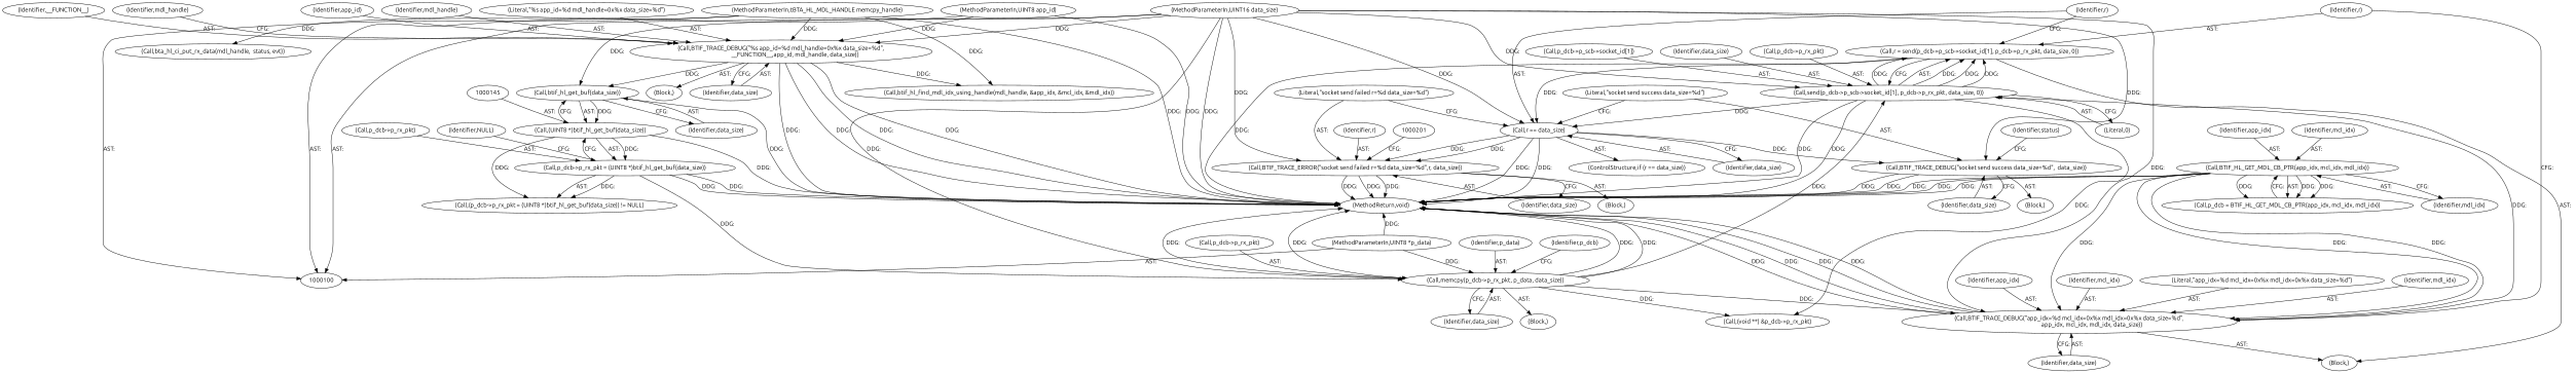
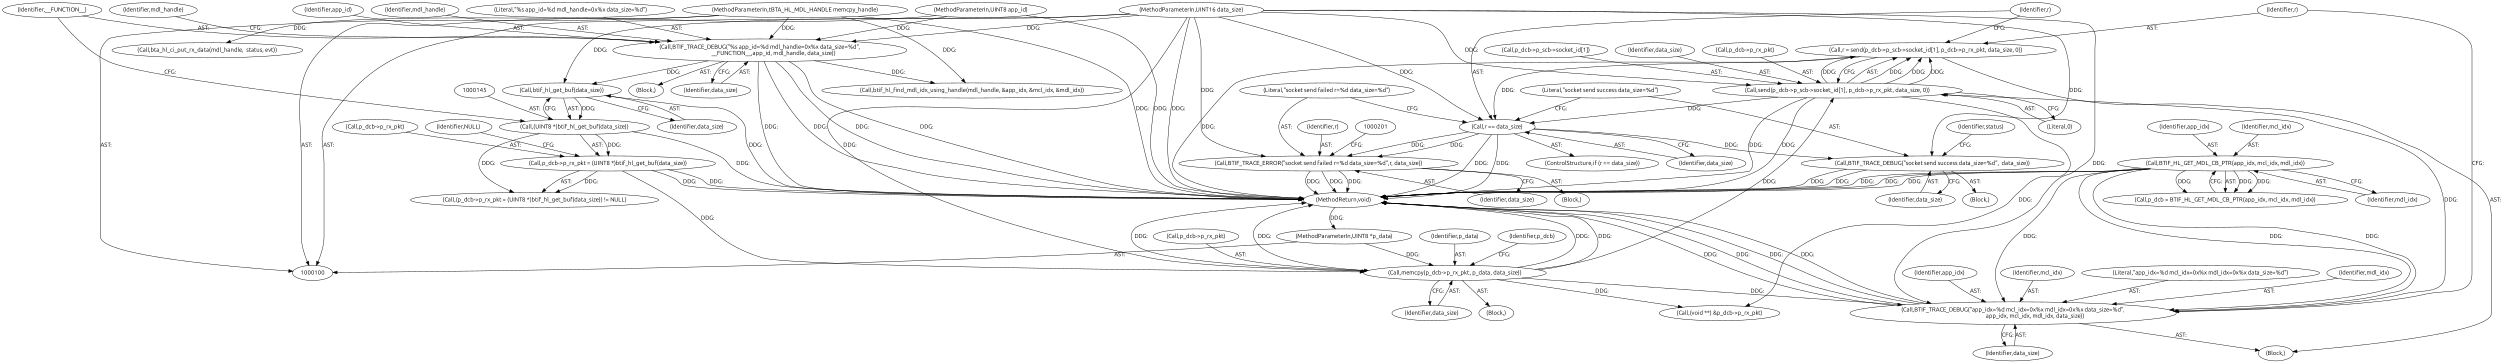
  digraph {
    fontname=Ubuntu
    node [fontname=Ubuntu]
    edge [fontname=Ubuntu]
    n1 [label="(Call,r = send(p_dcb->p_scb->socket_id[1], p_dcb->p_rx_pkt, data_size, 0))"]
    n2 [label="(Call,send(p_dcb->p_scb->socket_id[1], p_dcb->p_rx_pkt, data_size, 0))"]
    n3 [label="(Call,r == data_size)"]
    n4 [label="(Block,)"]
    n5 [label="(MethodReturn,void)"]
    n6 [label="(Call,(void **) &p_dcb->p_rx_pkt)"]
    n7 [label="(Literal,0)"]
    n8 [label="(Call,BTIF_TRACE_DEBUG(\"socket send success data_size=%d\",  data_size))"]
    n9 [label="(Call,BTIF_TRACE_ERROR(\"socket send failed r=%d data_size=%d\",r, data_size))"]
    n10 [label="(ControlStructure,if (r == data_size))"]
    n11 [label="(Identifier,data_size)"]
    n12 [label="(Call,memcpy(p_dcb->p_rx_pkt, p_data, data_size))"]
    n13 [label="(Call,BTIF_TRACE_DEBUG(\"app_idx=%d mcl_idx=0x%x mdl_idx=0x%x data_size=%d\",\n                                   app_idx, mcl_idx, mdl_idx, data_size))"]
    n14 [label="(Identifier,data_size)"]
    n15 [label="(Block,)"]
    n16 [label="(Identifier,data_size)"]
    n17 [label="(Call,p_dcb->p_rx_pkt = (UINT8 *)btif_hl_get_buf(data_size))"]
    n18 [label="(Call,(UINT8 *)btif_hl_get_buf(data_size))"]
    n19 [label="(Call,(p_dcb->p_rx_pkt = (UINT8 *)btif_hl_get_buf(data_size)) != NULL)"]
    n20 [label="(Call,btif_hl_get_buf(data_size))"]
    n21 [label="(Identifier,data_size)"]
    n22 [label="(Call,BTIF_TRACE_DEBUG(\"%s app_id=%d mdl_handle=0x%x data_size=%d\",\n                      __FUNCTION__,app_id, mdl_handle, data_size))"]
    n23 [label="(Call,btif_hl_find_mdl_idx_using_handle(mdl_handle, &app_idx, &mcl_idx, &mdl_idx))"]
    n24 [label="(Block,)"]
    n25 [label="(Identifier,data_size)"]
    n26 [label="(MethodParameterIn,UINT8 app_id)"]
    1000100
    n28 [label="(MethodParameterIn,tBTA_HL_MDL_HANDLE memcpy_handle)"]
    n29 [label="(Call,bta_hl_ci_put_rx_data(mdl_handle,  status, evt))"]
    n30 [label="(MethodParameterIn,UINT16 data_size)"]
    n31 [label="(Block,)"]
    n32 [label="(Identifier,data_size)"]
    n33 [label="(Identifier,data_size)"]
    n34 [label="(Block,)"]
    n35 [label="(MethodParameterIn,UINT8 *p_data)"]
    n36 [label="(Call,BTIF_HL_GET_MDL_CB_PTR(app_idx, mcl_idx, mdl_idx))"]
    n37 [label="(Call,p_dcb = BTIF_HL_GET_MDL_CB_PTR(app_idx, mcl_idx, mdl_idx))"]
    n38 [label="(Identifier,mdl_idx)"]
    n39 [label="(Identifier,__FUNCTION__)"]
    n40 [label="(Identifier,app_idx)"]
    n41 [label="(Identifier,app_id)"]
    n42 [label="(Identifier,mdl_handle)"]
    n43 [label="(Literal,\"%s app_id=%d mdl_handle=0x%x data_size=%d\")"]
    n44 [label="(Literal,\"socket send success data_size=%d\")"]
    n45 [label="(Literal,\"socket send failed r=%d data_size=%d\")"]
    n46 [label="(Identifier,app_idx)"]
    n47 [label="(Identifier,r)"]
    n48 [label="(Identifier,mcl_idx)"]
    n49 [label="(Identifier,status)"]
    n50 [label="(Identifier,mcl_idx)"]
    n51 [label="(Call,p_dcb->p_rx_pkt)"]
    n52 [label="(Identifier,mdl_handle)"]
    n53 [label="(Literal,\"app_idx=%d mcl_idx=0x%x mdl_idx=0x%x data_size=%d\")"]
    n54 [label="(Identifier,p_data)"]
    n55 [label="(Call,p_dcb->p_scb->socket_id[1])"]
    n56 [label="(Identifier,r)"]
    n57 [label="(Call,p_dcb->p_rx_pkt)"]
    n58 [label="(Identifier,r)"]
    n59 [label="(Identifier,data_size)"]
    n60 [label="(Call,p_dcb->p_rx_pkt)"]
    n61 [label="(Identifier,NULL)"]
    n62 [label="(Identifier,mdl_idx)"]
    n63 [label="(Identifier,p_dcb)"]
    1000145
    1000201
    n1 -> n2 [label="CFG: "]
    n1 -> n3 [label="DDG: "]
    n1 -> n4 [label="AST: "]
    n1 -> n5 [label="DDG: "]
    n2 -> n1 [label="AST: "]
    n2 -> n1 [label="DDG: "]
    n2 -> n1 [label="DDG: "]
    n2 -> n1 [label="DDG: "]
    n2 -> n1 [label="DDG: "]
    n2 -> n3 [label="DDG: "]
    n2 -> n5 [label="DDG: "]
    n2 -> n5 [label="DDG: "]
    n2 -> n6 [label="DDG: "]
    n2 -> n7 [label="CFG: "]
    n3 -> n5 [label="DDG: "]
    n3 -> n5 [label="DDG: "]
    n3 -> n8 [label="DDG: "]
    n3 -> n9 [label="DDG: "]
    n3 -> n9 [label="DDG: "]
    n3 -> n10 [label="AST: "]
    n3 -> n11 [label="CFG: "]
    n7 -> n2 [label="AST: "]
    n8 -> n5 [label="DDG: "]
    n8 -> n5 [label="DDG: "]
    n8 -> n31 [label="AST: "]
    n8 -> n32 [label="CFG: "]
    n9 -> n5 [label="DDG: "]
    n9 -> n5 [label="DDG: "]
    n9 -> n5 [label="DDG: "]
    n9 -> n33 [label="CFG: "]
    n9 -> n34 [label="AST: "]
    n11 -> n3 [label="AST: "]
    n12 -> n2 [label="DDG: "]
    n12 -> n5 [label="DDG: "]
    n12 -> n5 [label="DDG: "]
    n12 -> n5 [label="DDG: "]
    n12 -> n5 [label="DDG: "]
    n12 -> n6 [label="DDG: "]
    n12 -> n13 [label="DDG: "]
    n12 -> n14 [label="CFG: "]
    n12 -> n15 [label="AST: "]
    n13 -> n2 [label="DDG: "]
    n13 -> n4 [label="AST: "]
    n13 -> n5 [label="DDG: "]
    n13 -> n5 [label="DDG: "]
    n13 -> n5 [label="DDG: "]
    n13 -> n5 [label="DDG: "]
    n13 -> n16 [label="CFG: "]
    n14 -> n12 [label="AST: "]
    n16 -> n13 [label="AST: "]
    n17 -> n5 [label="DDG: "]
    n17 -> n5 [label="DDG: "]
    n17 -> n12 [label="DDG: "]
-   n17 -> n18 [label="CFG: "]
+   n39 -> n18 [label="CFG: "]
    n17 -> n19 [label="AST: "]
    n17 -> n19 [label="DDG: "]
    n18 -> n5 [label="DDG: "]
    n18 -> n17 [label="AST: "]
    n18 -> n17 [label="DDG: "]
    n18 -> n19 [label="DDG: "]
    n18 -> n20 [label="CFG: "]
    n20 -> n5 [label="DDG: "]
    n20 -> n18 [label="AST: "]
    n20 -> n18 [label="DDG: "]
    n20 -> n21 [label="CFG: "]
    n21 -> n20 [label="AST: "]
    n22 -> n5 [label="DDG: "]
    n22 -> n5 [label="DDG: "]
    n22 -> n5 [label="DDG: "]
    n22 -> n5 [label="DDG: "]
    n22 -> n20 [label="DDG: "]
    n22 -> n23 [label="DDG: "]
    n22 -> n24 [label="AST: "]
    n22 -> n25 [label="CFG: "]
    n25 -> n22 [label="AST: "]
    n26 -> n5 [label="DDG: "]
    n26 -> n22 [label="DDG: "]
    n26 -> 1000100 [label="AST: "]
    n28 -> n5 [label="DDG: "]
    n28 -> n22 [label="DDG: "]
    n28 -> n23 [label="DDG: "]
    n28 -> 1000100 [label="AST: "]
    n28 -> n29 [label="DDG: "]
    n30 -> n2 [label="DDG: "]
    n30 -> n3 [label="DDG: "]
    n30 -> n5 [label="DDG: "]
    n30 -> n8 [label="DDG: "]
    n30 -> n9 [label="DDG: "]
    n30 -> n12 [label="DDG: "]
    n30 -> n13 [label="DDG: "]
    n30 -> n20 [label="DDG: "]
    n30 -> n22 [label="DDG: "]
    n30 -> 1000100 [label="AST: "]
    n32 -> n8 [label="AST: "]
    n33 -> n9 [label="AST: "]
-   n35 -> n5 [label="DDG: "]
+   n5 -> n35 [label="DDG: "]
    n35 -> n12 [label="DDG: "]
    n35 -> 1000100 [label="AST: "]
    n36 -> n5 [label="DDG: "]
    n36 -> n5 [label="DDG: "]
    n36 -> n5 [label="DDG: "]
    n36 -> n13 [label="DDG: "]
    n36 -> n13 [label="DDG: "]
    n36 -> n13 [label="DDG: "]
    n36 -> n37 [label="AST: "]
    n36 -> n37 [label="DDG: "]
    n36 -> n37 [label="DDG: "]
    n36 -> n37 [label="DDG: "]
    n36 -> n38 [label="CFG: "]
    n37 -> n36 [label="CFG: "]
    n38 -> n36 [label="AST: "]
    n39 -> n22 [label="AST: "]
    n40 -> n13 [label="AST: "]
    n41 -> n22 [label="AST: "]
    n42 -> n22 [label="AST: "]
    n43 -> n22 [label="AST: "]
    n44 -> n3 [label="CFG: "]
    n44 -> n8 [label="AST: "]
    n45 -> n3 [label="CFG: "]
    n45 -> n9 [label="AST: "]
    n46 -> n36 [label="AST: "]
    n47 -> n1 [label="AST: "]
    n47 -> n13 [label="CFG: "]
    n48 -> n36 [label="AST: "]
    n49 -> n8 [label="CFG: "]
    n50 -> n13 [label="AST: "]
    n51 -> n12 [label="AST: "]
    n52 -> n22 [label="CFG: "]
    n53 -> n13 [label="AST: "]
    n54 -> n12 [label="AST: "]
    n55 -> n2 [label="AST: "]
    n56 -> n9 [label="AST: "]
    n57 -> n17 [label="AST: "]
    n58 -> n1 [label="CFG: "]
    n58 -> n3 [label="AST: "]
    n59 -> n2 [label="AST: "]
    n60 -> n2 [label="AST: "]
    n61 -> n17 [label="CFG: "]
    n62 -> n13 [label="AST: "]
    n63 -> n12 [label="CFG: "]
    1000145 -> n18 [label="AST: "]
    1000201 -> n9 [label="CFG: "]
  }
